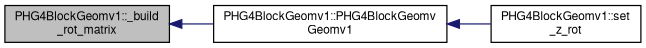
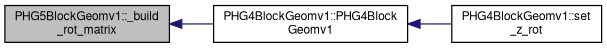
  digraph {
    rankdir=LR
    node [color=black fontname=FreeSans fontsize=10 shape=record]
    edge [color=midnightblue dir=back fontname=FreeSans fontsize=10 labelfontname=FreeSans labelfontsize=10 style=solid]
-   n1 [fillcolor=grey75 fontcolor=black height=0.2 label="PHG4BlockGeomv1::_build\l_rot_matrix" style=filled width=0.4]
-   n2 [height=0.2 label="PHG4BlockGeomv1::PHG4BlockGeomv\lGeomv1" width=0.4]
+   n1 [fillcolor=grey75 fontcolor=black height=0.2 label="PHG5BlockGeomv1::_build\l_rot_matrix" style=filled width=0.4]
+   n2 [height=0.2 label="PHG4BlockGeomv1::PHG4Block\lGeomv1" width=0.4]
    n3 [height=0.2 label="PHG4BlockGeomv1::set\l_z_rot" width=0.4]
    n1 -> n2
    n2 -> n3
  }
